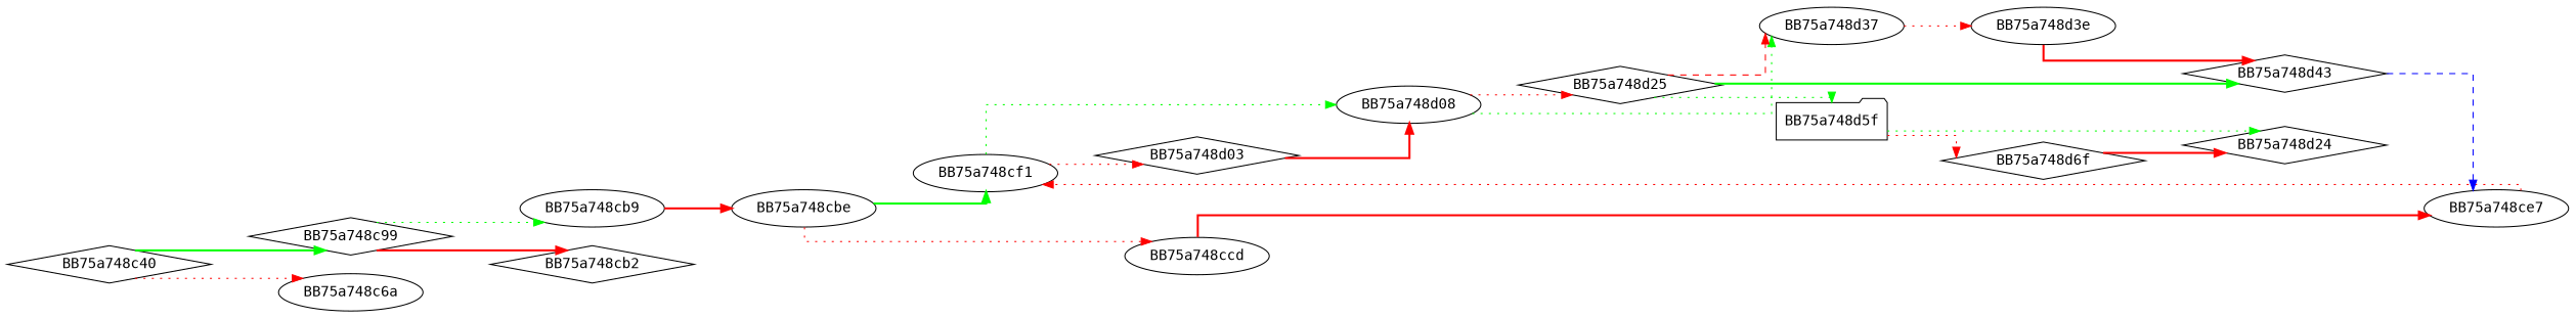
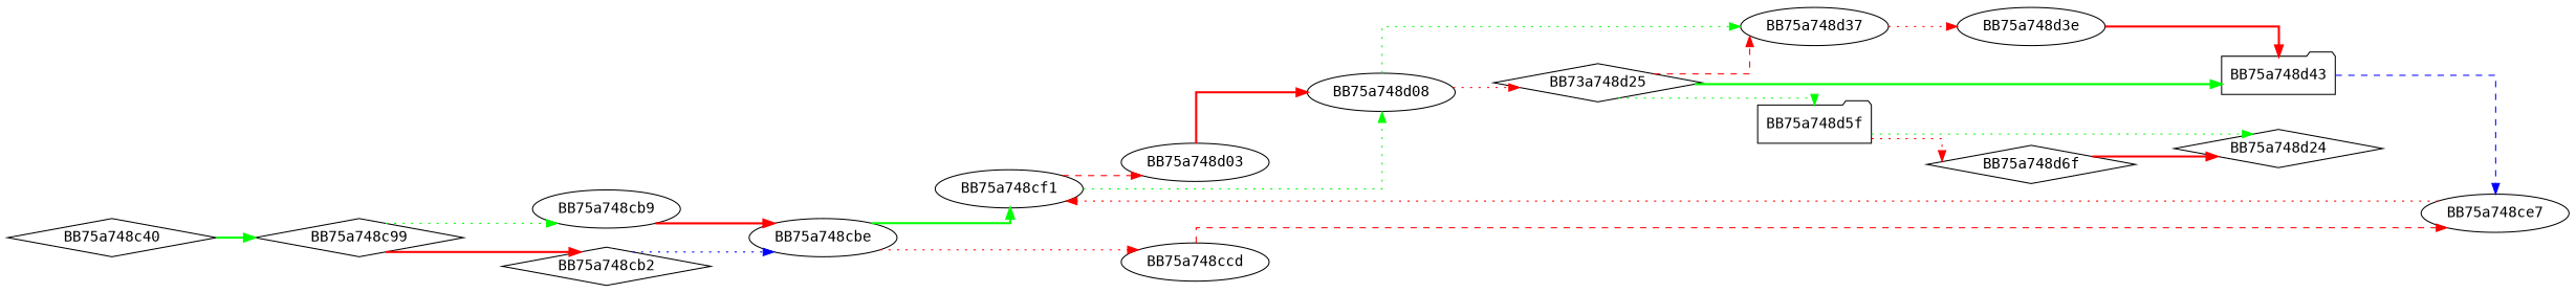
  digraph {
    fontname="DejaVu Sans Mono"
    rankdir=LR
    splines=ortho
    node [fontname="DejaVu Sans Mono" shape=ellipse]
    edge [color=red fontname="DejaVu Sans Mono" style=dotted]
    BB75a748c40 [shape=diamond]
    BB75a748c99 [shape=diamond]
-   BB75a748c6a
    BB75a748cb9
    BB75a748cb2 [shape=diamond]
    BB75a748cbe
    BB75a748cf1
    BB75a748ccd
    BB75a748d08
-   BB75a748d03 [shape=diamond]
+   BB75a748d03
    BB75a748ce7
    BB75a748d37
-   BB75a748d25 [shape=diamond]
+   BB75a748d25 [shape=diamond label=BB73a748d25]
    BB75a748d3e
-   BB75a748d43 [shape=diamond]
+   BB75a748d43 [shape=folder]
    BB75a748d5f [shape=folder]
    n17 [label=BB75a748d24 shape=diamond]
    BB75a748d6f [shape=diamond]
    BB75a748c40 -> BB75a748c99 [color=green style=bold]
-   BB75a748c40 -> BB75a748c6a
    BB75a748c99 -> BB75a748cb9 [color=green]
    BB75a748c99 -> BB75a748cb2 [style=bold]
    BB75a748cb9 -> BB75a748cbe [style=bold]
+   BB75a748cb2 -> BB75a748cbe [color=blue]
    BB75a748cbe -> BB75a748cf1 [color=green style=bold]
    BB75a748cbe -> BB75a748ccd
    BB75a748cf1 -> BB75a748d08 [color=green]
-   BB75a748cf1 -> BB75a748d03
-   BB75a748ccd -> BB75a748ce7 [style=bold]
+   BB75a748cf1 -> BB75a748d03 [style=dashed]
+   BB75a748ccd -> BB75a748ce7 [style=dashed]
    BB75a748d08 -> BB75a748d37 [color=green]
    BB75a748d08 -> BB75a748d25
    BB75a748d03 -> BB75a748d08 [style=bold]
    BB75a748ce7 -> BB75a748cf1
    BB75a748d37 -> BB75a748d3e
    BB75a748d25 -> BB75a748d37 [style=dashed]
    BB75a748d25 -> BB75a748d43 [color=green style=bold]
    BB75a748d25 -> BB75a748d5f [color=green]
    BB75a748d3e -> BB75a748d43 [style=bold]
    BB75a748d43 -> BB75a748ce7 [color=blue style=dashed]
    BB75a748d5f -> n17 [color=green]
    BB75a748d5f -> BB75a748d6f
    BB75a748d6f -> n17 [style=bold]
  }
